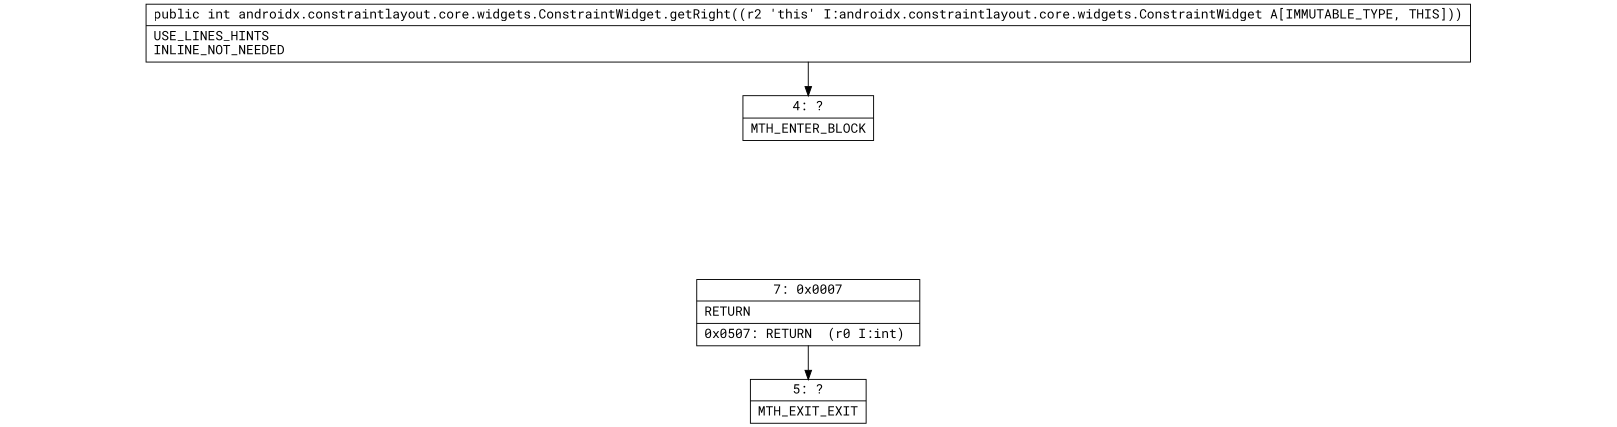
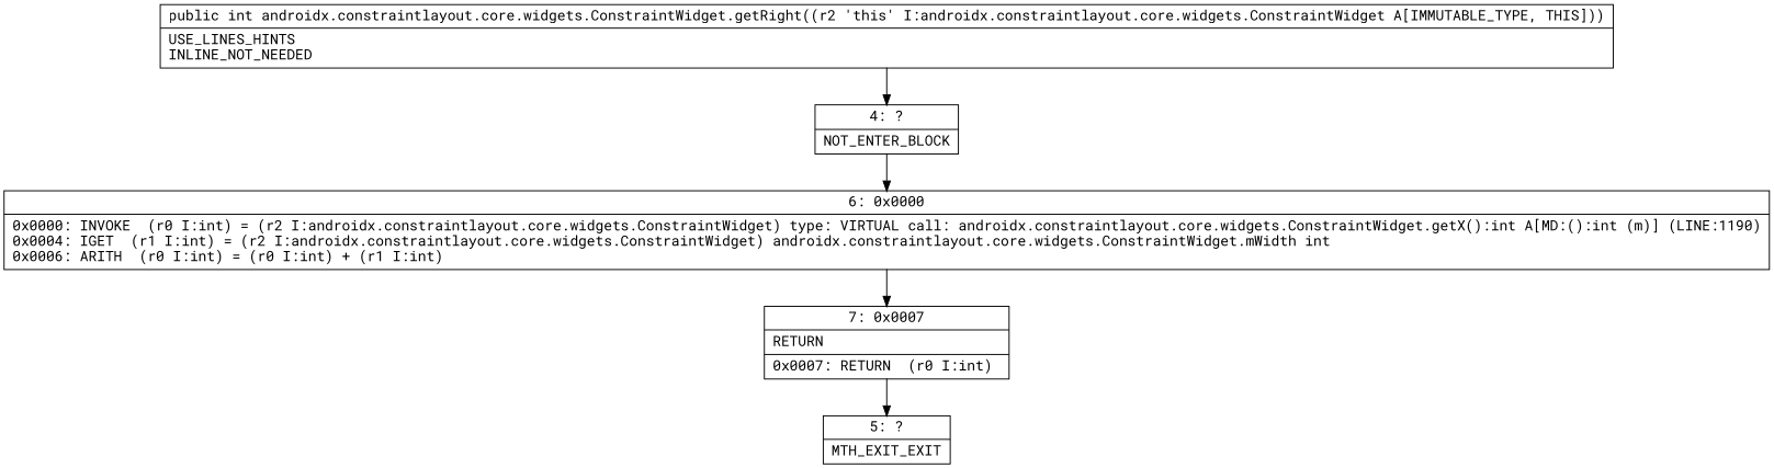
  digraph {
    fontname="Roboto Mono"
    node [fontname="Roboto Mono" shape=record]
    edge [fontname="Roboto Mono"]
-   n1 [label="{4\:\ ?|MTH_ENTER_BLOCK\l}"]
-   n3 [label="{7\:\ 0x0007|RETURN\l|0x0507: RETURN  (r0 I:int) \l}"]
+   n1 [label="{4\:\ ?|NOT_ENTER_BLOCK\l}"]
+   n2 [label="{6\:\ 0x0000|0x0000: INVOKE  (r0 I:int) = (r2 I:androidx.constraintlayout.core.widgets.ConstraintWidget) type: VIRTUAL call: androidx.constraintlayout.core.widgets.ConstraintWidget.getX():int A[MD:():int (m)] (LINE:1190)\l0x0004: IGET  (r1 I:int) = (r2 I:androidx.constraintlayout.core.widgets.ConstraintWidget) androidx.constraintlayout.core.widgets.ConstraintWidget.mWidth int \l0x0006: ARITH  (r0 I:int) = (r0 I:int) + (r1 I:int) \l}"]
+   n3 [label="{7\:\ 0x0007|RETURN\l|0x0007: RETURN  (r0 I:int) \l}"]
    n4 [label="{5\:\ ?|MTH_EXIT_EXIT\l}"]
    n5 [label="{public int androidx.constraintlayout.core.widgets.ConstraintWidget.getRight((r2 'this' I:androidx.constraintlayout.core.widgets.ConstraintWidget A[IMMUTABLE_TYPE, THIS]))  | USE_LINES_HINTS\lINLINE_NOT_NEEDED\l}"]
+   n1 -> n2
+   n2 -> n3
    n3 -> n4
    n5 -> n1
  }
